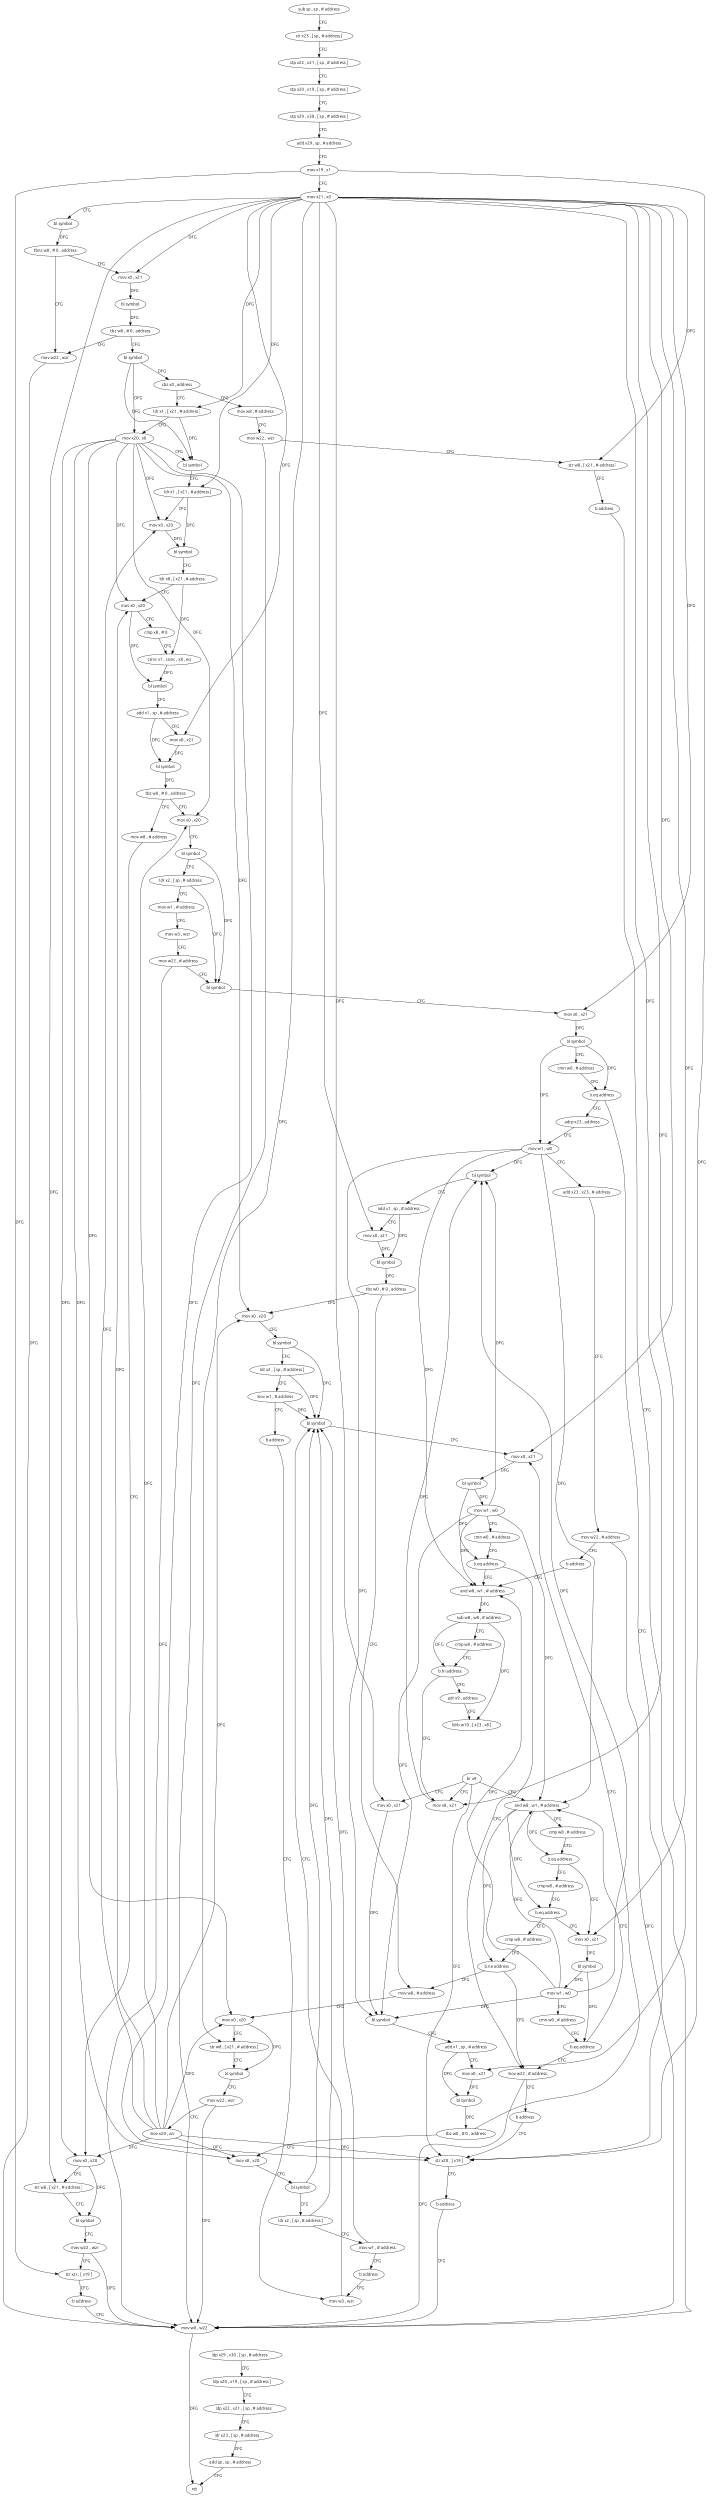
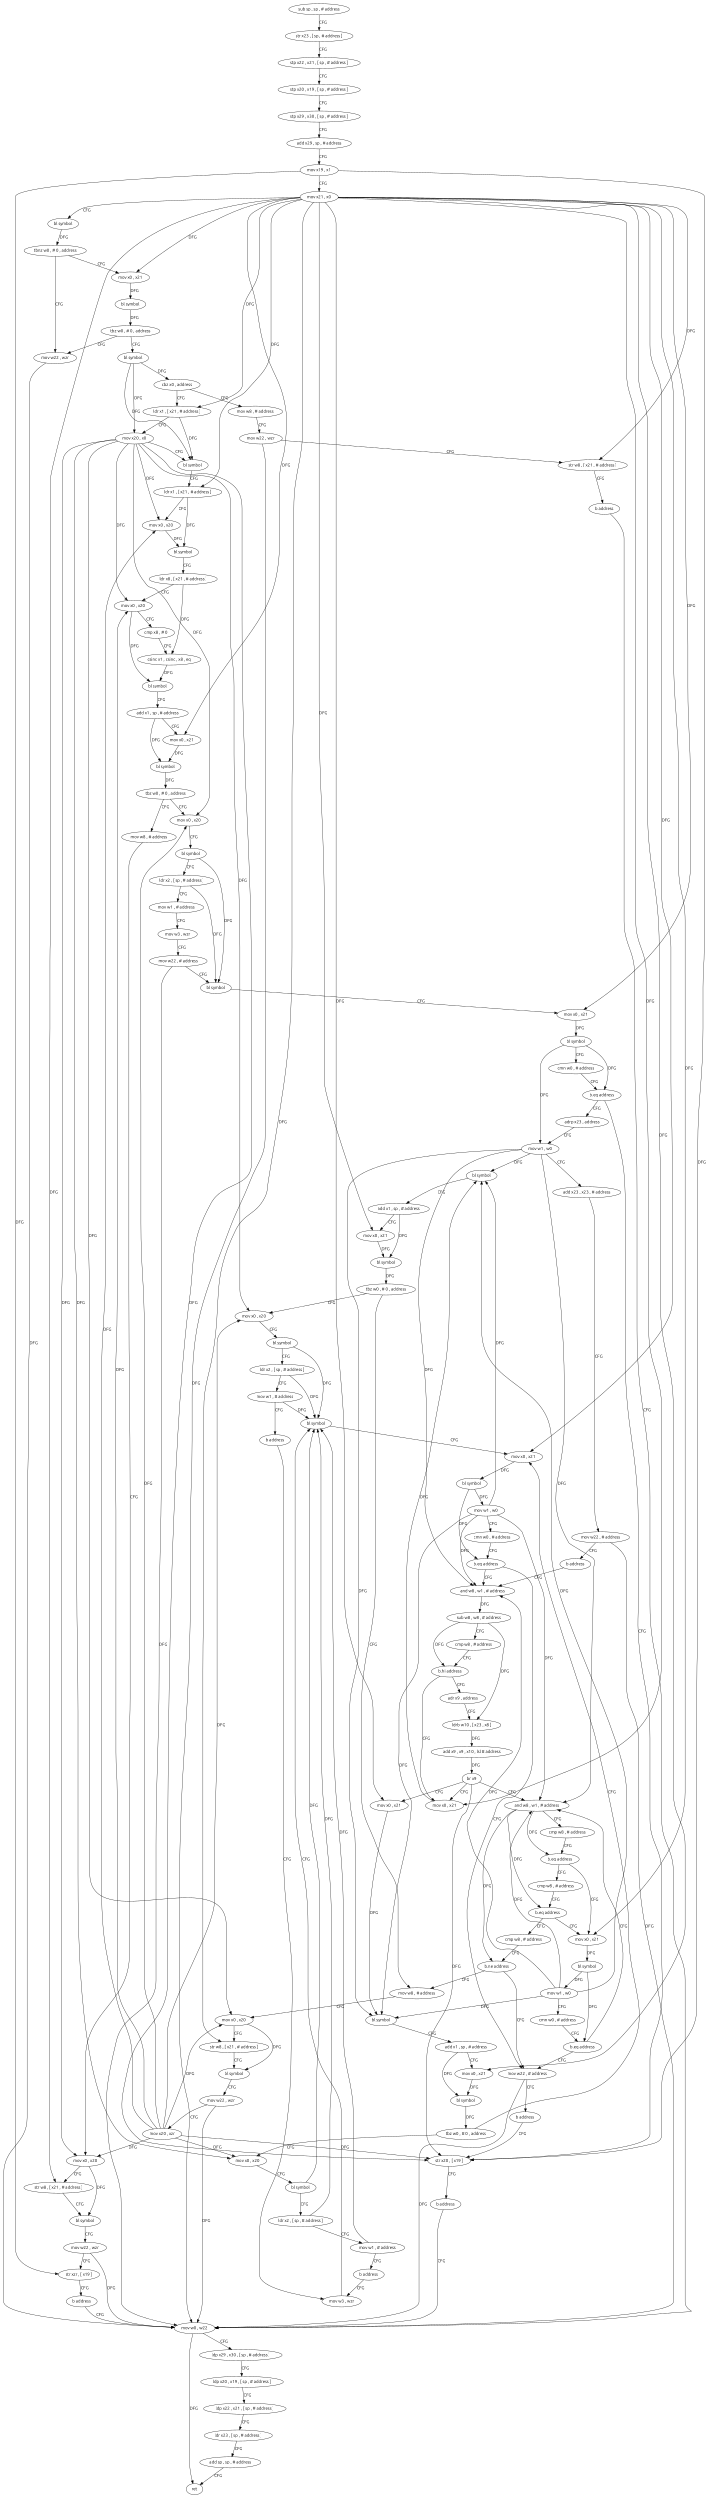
  digraph {
    fontname=Ubuntu
    node [fontname=Ubuntu]
    edge [fontname=Ubuntu]
    n1 [label="sub sp , sp , # address"]
    n2 [label="str x23 , [ sp , # address ]"]
    n3 [label="stp x22 , x21 , [ sp , # address ]"]
    n4 [label="stp x20 , x19 , [ sp , # address ]"]
    n5 [label="stp x29 , x30 , [ sp , # address ]"]
    n6 [label="add x29 , sp , # address"]
    n7 [label="mov x19 , x1"]
    n8 [label="mov x21 , x0"]
    n9 [label="str xzr , [ x19 ]"]
    n10 [label="str x20 , [ x19 ]"]
    n11 [label="bl symbol"]
    n12 [label="mov x0 , x21"]
    n13 [label="ldr x1 , [ x21 , # address ]"]
    n14 [label="str w8 , [ x21 , # address ]"]
    n15 [label="ldr x1 , [ x21 , # address ]"]
    n16 [label="mov x0 , x21"]
    n17 [label="str w8 , [ x21 , # address ]"]
    n18 [label="mov x0 , x21"]
    n19 [label="mov x0 , x21"]
    n20 [label="mov x0 , x21"]
    n21 [label="mov x0 , x21"]
    n22 [label="str w8 , [ x21 , # address ]"]
    n23 [label="mov x0 , x21"]
    n24 [label="mov x0 , x21"]
    n25 [label="mov x0 , x21"]
    n26 [label="b address"]
    n27 [label="b address"]
    n28 [label="tbnz w0 , # 0 , address"]
    n29 [label="bl symbol"]
    n30 [label="mov x20 , x0"]
    n31 [label="bl symbol"]
    n32 [label="b address"]
    n33 [label="mov x0 , x20"]
    n34 [label="bl symbol"]
    n35 [label="ldr x8 , [ x21 , # address ]"]
    n36 [label="mov x0 , x20"]
    n37 [label="csinc x1 , csinc , x8 , eq"]
    n38 [label="bl symbol"]
    n39 [label="bl symbol"]
    n40 [label="bl symbol"]
    n41 [label="bl symbol"]
    n42 [label="bl symbol"]
    n43 [label="bl symbol"]
    n44 [label="bl symbol"]
    n45 [label="bl symbol"]
    n46 [label="bl symbol"]
    n47 [label="bl symbol"]
    n48 [label="mov w22 , wzr"]
    n49 [label="mov w0 , w22"]
    n50 [label="ldp x29 , x30 , [ sp , # address ]"]
    n51 [label=ret]
    n52 [label="tbz w0 , # 0 , address"]
    n53 [label="ldp x20 , x19 , [ sp , # address ]"]
    n54 [label="bl symbol"]
    n55 [label="cbz x0 , address"]
    n56 [label="mov w8 , # address"]
    n57 [label="mov x0 , x20"]
    n58 [label="mov x0 , x20"]
    n59 [label="mov x0 , x20"]
    n60 [label="mov x0 , x20"]
    n61 [label="mov x0 , x20"]
    n62 [label="mov w22 , wzr"]
    n63 [label="cmp x8 , # 0"]
    n64 [label="bl symbol"]
    n65 [label="bl symbol"]
    n66 [label="bl symbol"]
    n67 [label="bl symbol"]
    n68 [label="add x1 , sp , # address"]
    n69 [label="tbz w0 , # 0 , address"]
    n70 [label="mov w8 , # address"]
    n71 [label="ldr x2 , [ sp , # address ]"]
    n72 [label="bl symbol"]
    n73 [label="ldp x22 , x21 , [ sp , # address ]"]
    n74 [label="ldr x23 , [ sp , # address ]"]
    n75 [label="add sp , sp , # address"]
    n76 [label="mov w22 , wzr"]
    n77 [label="mov w1 , # address"]
    n78 [label="mov w3 , wzr"]
    n79 [label="mov w22 , # address"]
    n80 [label="cmn w0 , # address"]
    n81 [label="b.eq address"]
    n82 [label="mov w1 , w0"]
    n83 [label="adrp x23 , address"]
    n84 [label="add x23 , x23 , # address"]
    n85 [label="and w8 , w1 , # address"]
    n86 [label="and w8 , w1 , # address"]
    n87 [label="mov w22 , # address"]
    n88 [label="sub w8 , w8 , # address"]
    n89 [label="add x1 , sp , # address"]
    n90 [label="cmp w8 , # address"]
    n91 [label="b.eq address"]
    n92 [label="b.eq address"]
    n93 [label="b.ne address"]
    n94 [label="add x1 , sp , # address"]
    n95 [label="b address"]
    n96 [label="cmp w8 , # address"]
    n97 [label="b.hi address"]
    n98 [label="ldrb w10 , [ x23 , x8 ]"]
    n99 [label="adr x9 , address"]
+   n100 [label="add x9 , x9 , x10 , lsl # address"]
    n101 [label="tbz w0 , # 0 , address"]
    n102 [label="mov w8 , # address"]
    n103 [label="ldr x2 , [ sp , # address ]"]
    n104 [label="bl symbol"]
    n105 [label="br x9"]
    n106 [label="cmp w8 , # address"]
    n107 [label="cmp w8 , # address"]
    n108 [label="mov w22 , # address"]
    n109 [label="mov w22 , wzr"]
    n110 [label="mov x20 , xzr"]
    n111 [label="mov w1 , # address"]
    n112 [label="b address"]
    n113 [label="mov w3 , wzr"]
    n114 [label="tbz w0 , # 0 , address"]
    n115 [label="mov w1 , w0"]
    n116 [label="b.eq address"]
    n117 [label="ldr x2 , [ sp , # address ]"]
    n118 [label="mov w1 , w0"]
    n119 [label="b.eq address"]
    n120 [label="cmn w0 , # address"]
    n121 [label="b address"]
    n122 [label="mov w1 , # address"]
    n123 [label="b address"]
    n124 [label="cmn w0 , # address"]
    n1 -> n2 [label=CFG]
    n2 -> n3 [label=CFG]
    n3 -> n4 [label=CFG]
    n4 -> n5 [label=CFG]
    n5 -> n6 [label=CFG]
    n6 -> n7 [label=CFG]
    n7 -> n8 [label=CFG]
    n7 -> n9 [label=DFG]
    n7 -> n10 [label=DFG]
    n8 -> n11 [label=CFG]
    n8 -> n12 [label=DFG]
    n8 -> n13 [label=DFG]
    n8 -> n14 [label=DFG]
    n8 -> n15 [label=DFG]
    n8 -> n16 [label=DFG]
    n8 -> n17 [label=DFG]
    n8 -> n18 [label=DFG]
    n8 -> n19 [label=DFG]
    n8 -> n20 [label=DFG]
    n8 -> n21 [label=DFG]
    n8 -> n22 [label=DFG]
    n8 -> n23 [label=DFG]
    n8 -> n24 [label=DFG]
    n8 -> n25 [label=DFG]
    n9 -> n26 [label=CFG]
    n10 -> n27 [label=CFG]
    n11 -> n28 [label=DFG]
    n12 -> n29 [label=DFG]
    n13 -> n30 [label=CFG]
    n13 -> n31 [label=DFG]
    n14 -> n32 [label=CFG]
    n15 -> n33 [label=CFG]
    n15 -> n34 [label=DFG]
    n16 -> n38 [label=DFG]
    n17 -> n39 [label=CFG]
    n18 -> n40 [label=DFG]
    n19 -> n41 [label=DFG]
    n20 -> n42 [label=DFG]
    n21 -> n43 [label=DFG]
    n22 -> n44 [label=CFG]
    n23 -> n45 [label=DFG]
    n24 -> n46 [label=DFG]
    n25 -> n47 [label=DFG]
    n26 -> n49 [label=CFG]
    n27 -> n49 [label=CFG]
    n28 -> n12 [label=CFG]
    n28 -> n48 [label=CFG]
    n29 -> n52 [label=DFG]
    n30 -> n10 [label=DFG]
    n30 -> n31 [label=CFG]
    n30 -> n33 [label=DFG]
    n30 -> n36 [label=DFG]
    n30 -> n57 [label=DFG]
    n30 -> n58 [label=DFG]
    n30 -> n59 [label=DFG]
    n30 -> n60 [label=DFG]
    n30 -> n61 [label=DFG]
    n31 -> n15 [label=CFG]
    n32 -> n49 [label=CFG]
    n33 -> n34 [label=DFG]
    n34 -> n35 [label=CFG]
    n35 -> n36 [label=CFG]
    n35 -> n37 [label=DFG]
    n36 -> n63 [label=CFG]
    n36 -> n64 [label=DFG]
    n37 -> n64 [label=DFG]
    n38 -> n69 [label=DFG]
    n39 -> n76 [label=CFG]
    n40 -> n80 [label=CFG]
    n40 -> n81 [label=DFG]
    n40 -> n82 [label=DFG]
    n41 -> n89 [label=CFG]
    n42 -> n101 [label=DFG]
    n43 -> n94 [label=CFG]
    n44 -> n109 [label=CFG]
    n45 -> n114 [label=DFG]
    n46 -> n115 [label=DFG]
    n46 -> n116 [label=DFG]
    n47 -> n118 [label=DFG]
    n47 -> n119 [label=DFG]
    n48 -> n49 [label=DFG]
+   n49 -> n50 [label=CFG]
    n49 -> n51 [label=DFG]
    n50 -> n53 [label=CFG]
    n52 -> n48 [label=CFG]
    n52 -> n54 [label=CFG]
    n53 -> n73 [label=CFG]
    n54 -> n30 [label=DFG]
    n54 -> n31 [label=DFG]
    n54 -> n55 [label=DFG]
    n55 -> n13 [label=CFG]
    n55 -> n56 [label=CFG]
    n56 -> n62 [label=CFG]
    n57 -> n65 [label=CFG]
    n58 -> n17 [label=CFG]
    n58 -> n39 [label=DFG]
    n59 -> n66 [label=CFG]
    n60 -> n22 [label=CFG]
    n60 -> n44 [label=DFG]
    n61 -> n67 [label=CFG]
    n62 -> n14 [label=CFG]
    n62 -> n49 [label=DFG]
    n63 -> n37 [label=CFG]
    n64 -> n68 [label=CFG]
    n65 -> n71 [label=CFG]
    n65 -> n72 [label=DFG]
    n66 -> n103 [label=CFG]
    n66 -> n104 [label=DFG]
    n67 -> n104 [label=DFG]
    n67 -> n117 [label=CFG]
    n68 -> n16 [label=CFG]
    n68 -> n38 [label=DFG]
    n69 -> n57 [label=CFG]
    n69 -> n70 [label=CFG]
    n70 -> n58 [label=CFG]
    n71 -> n72 [label=DFG]
    n71 -> n77 [label=CFG]
    n72 -> n18 [label=CFG]
    n73 -> n74 [label=CFG]
    n74 -> n75 [label=CFG]
    n75 -> n51 [label=CFG]
    n76 -> n9 [label=CFG]
    n76 -> n49 [label=DFG]
    n77 -> n78 [label=CFG]
    n78 -> n79 [label=CFG]
    n79 -> n49 [label=DFG]
    n79 -> n72 [label=CFG]
    n80 -> n81 [label=CFG]
    n81 -> n10 [label=CFG]
    n81 -> n83 [label=CFG]
    n82 -> n41 [label=DFG]
    n82 -> n43 [label=DFG]
    n82 -> n84 [label=CFG]
    n82 -> n85 [label=DFG]
    n82 -> n86 [label=DFG]
    n83 -> n82 [label=CFG]
    n84 -> n87 [label=CFG]
    n85 -> n88 [label=DFG]
    n86 -> n90 [label=CFG]
    n86 -> n91 [label=DFG]
    n86 -> n92 [label=DFG]
    n86 -> n93 [label=DFG]
    n87 -> n49 [label=DFG]
    n87 -> n95 [label=CFG]
    n88 -> n96 [label=CFG]
    n88 -> n97 [label=DFG]
    n88 -> n98 [label=DFG]
    n89 -> n20 [label=CFG]
    n89 -> n42 [label=DFG]
    n90 -> n91 [label=CFG]
    n91 -> n25 [label=CFG]
    n91 -> n106 [label=CFG]
    n92 -> n25 [label=CFG]
    n92 -> n107 [label=CFG]
    n93 -> n102 [label=CFG]
    n93 -> n108 [label=CFG]
    n94 -> n23 [label=CFG]
    n94 -> n45 [label=DFG]
    n95 -> n85 [label=CFG]
    n96 -> n97 [label=CFG]
    n97 -> n19 [label=CFG]
    n97 -> n99 [label=CFG]
+   n98 -> n100 [label=DFG]
    n99 -> n98 [label=CFG]
+   n100 -> n105 [label=DFG]
    n101 -> n59 [label=CFG]
    n101 -> n102 [label=CFG]
    n102 -> n60 [label=CFG]
    n103 -> n104 [label=DFG]
    n103 -> n111 [label=CFG]
    n104 -> n24 [label=CFG]
-   n105 -> n10 [label=CFG]
+   n105 -> n10 [label=DFG]
    n105 -> n19 [label=CFG]
    n105 -> n21 [label=CFG]
    n105 -> n86 [label=CFG]
    n106 -> n92 [label=CFG]
    n107 -> n93 [label=CFG]
    n108 -> n49 [label=DFG]
    n108 -> n121 [label=CFG]
    n109 -> n49 [label=DFG]
    n109 -> n110 [label=CFG]
    n110 -> n10 [label=DFG]
    n110 -> n33 [label=DFG]
    n110 -> n36 [label=DFG]
    n110 -> n57 [label=DFG]
    n110 -> n58 [label=DFG]
    n110 -> n59 [label=DFG]
    n110 -> n60 [label=DFG]
    n110 -> n61 [label=DFG]
    n111 -> n104 [label=DFG]
    n111 -> n112 [label=CFG]
    n112 -> n113 [label=CFG]
    n113 -> n104 [label=CFG]
    n114 -> n24 [label=CFG]
    n114 -> n61 [label=CFG]
    n115 -> n41 [label=DFG]
    n115 -> n43 [label=DFG]
    n115 -> n85 [label=DFG]
    n115 -> n86 [label=DFG]
    n115 -> n120 [label=CFG]
    n116 -> n85 [label=CFG]
    n116 -> n108 [label=CFG]
    n117 -> n104 [label=DFG]
    n117 -> n122 [label=CFG]
    n118 -> n41 [label=DFG]
    n118 -> n43 [label=DFG]
    n118 -> n85 [label=DFG]
    n118 -> n86 [label=DFG]
    n118 -> n124 [label=CFG]
    n119 -> n86 [label=CFG]
    n119 -> n108 [label=CFG]
    n120 -> n116 [label=CFG]
    n121 -> n10 [label=CFG]
    n122 -> n104 [label=DFG]
    n122 -> n123 [label=CFG]
    n123 -> n113 [label=CFG]
    n124 -> n119 [label=CFG]
  }
